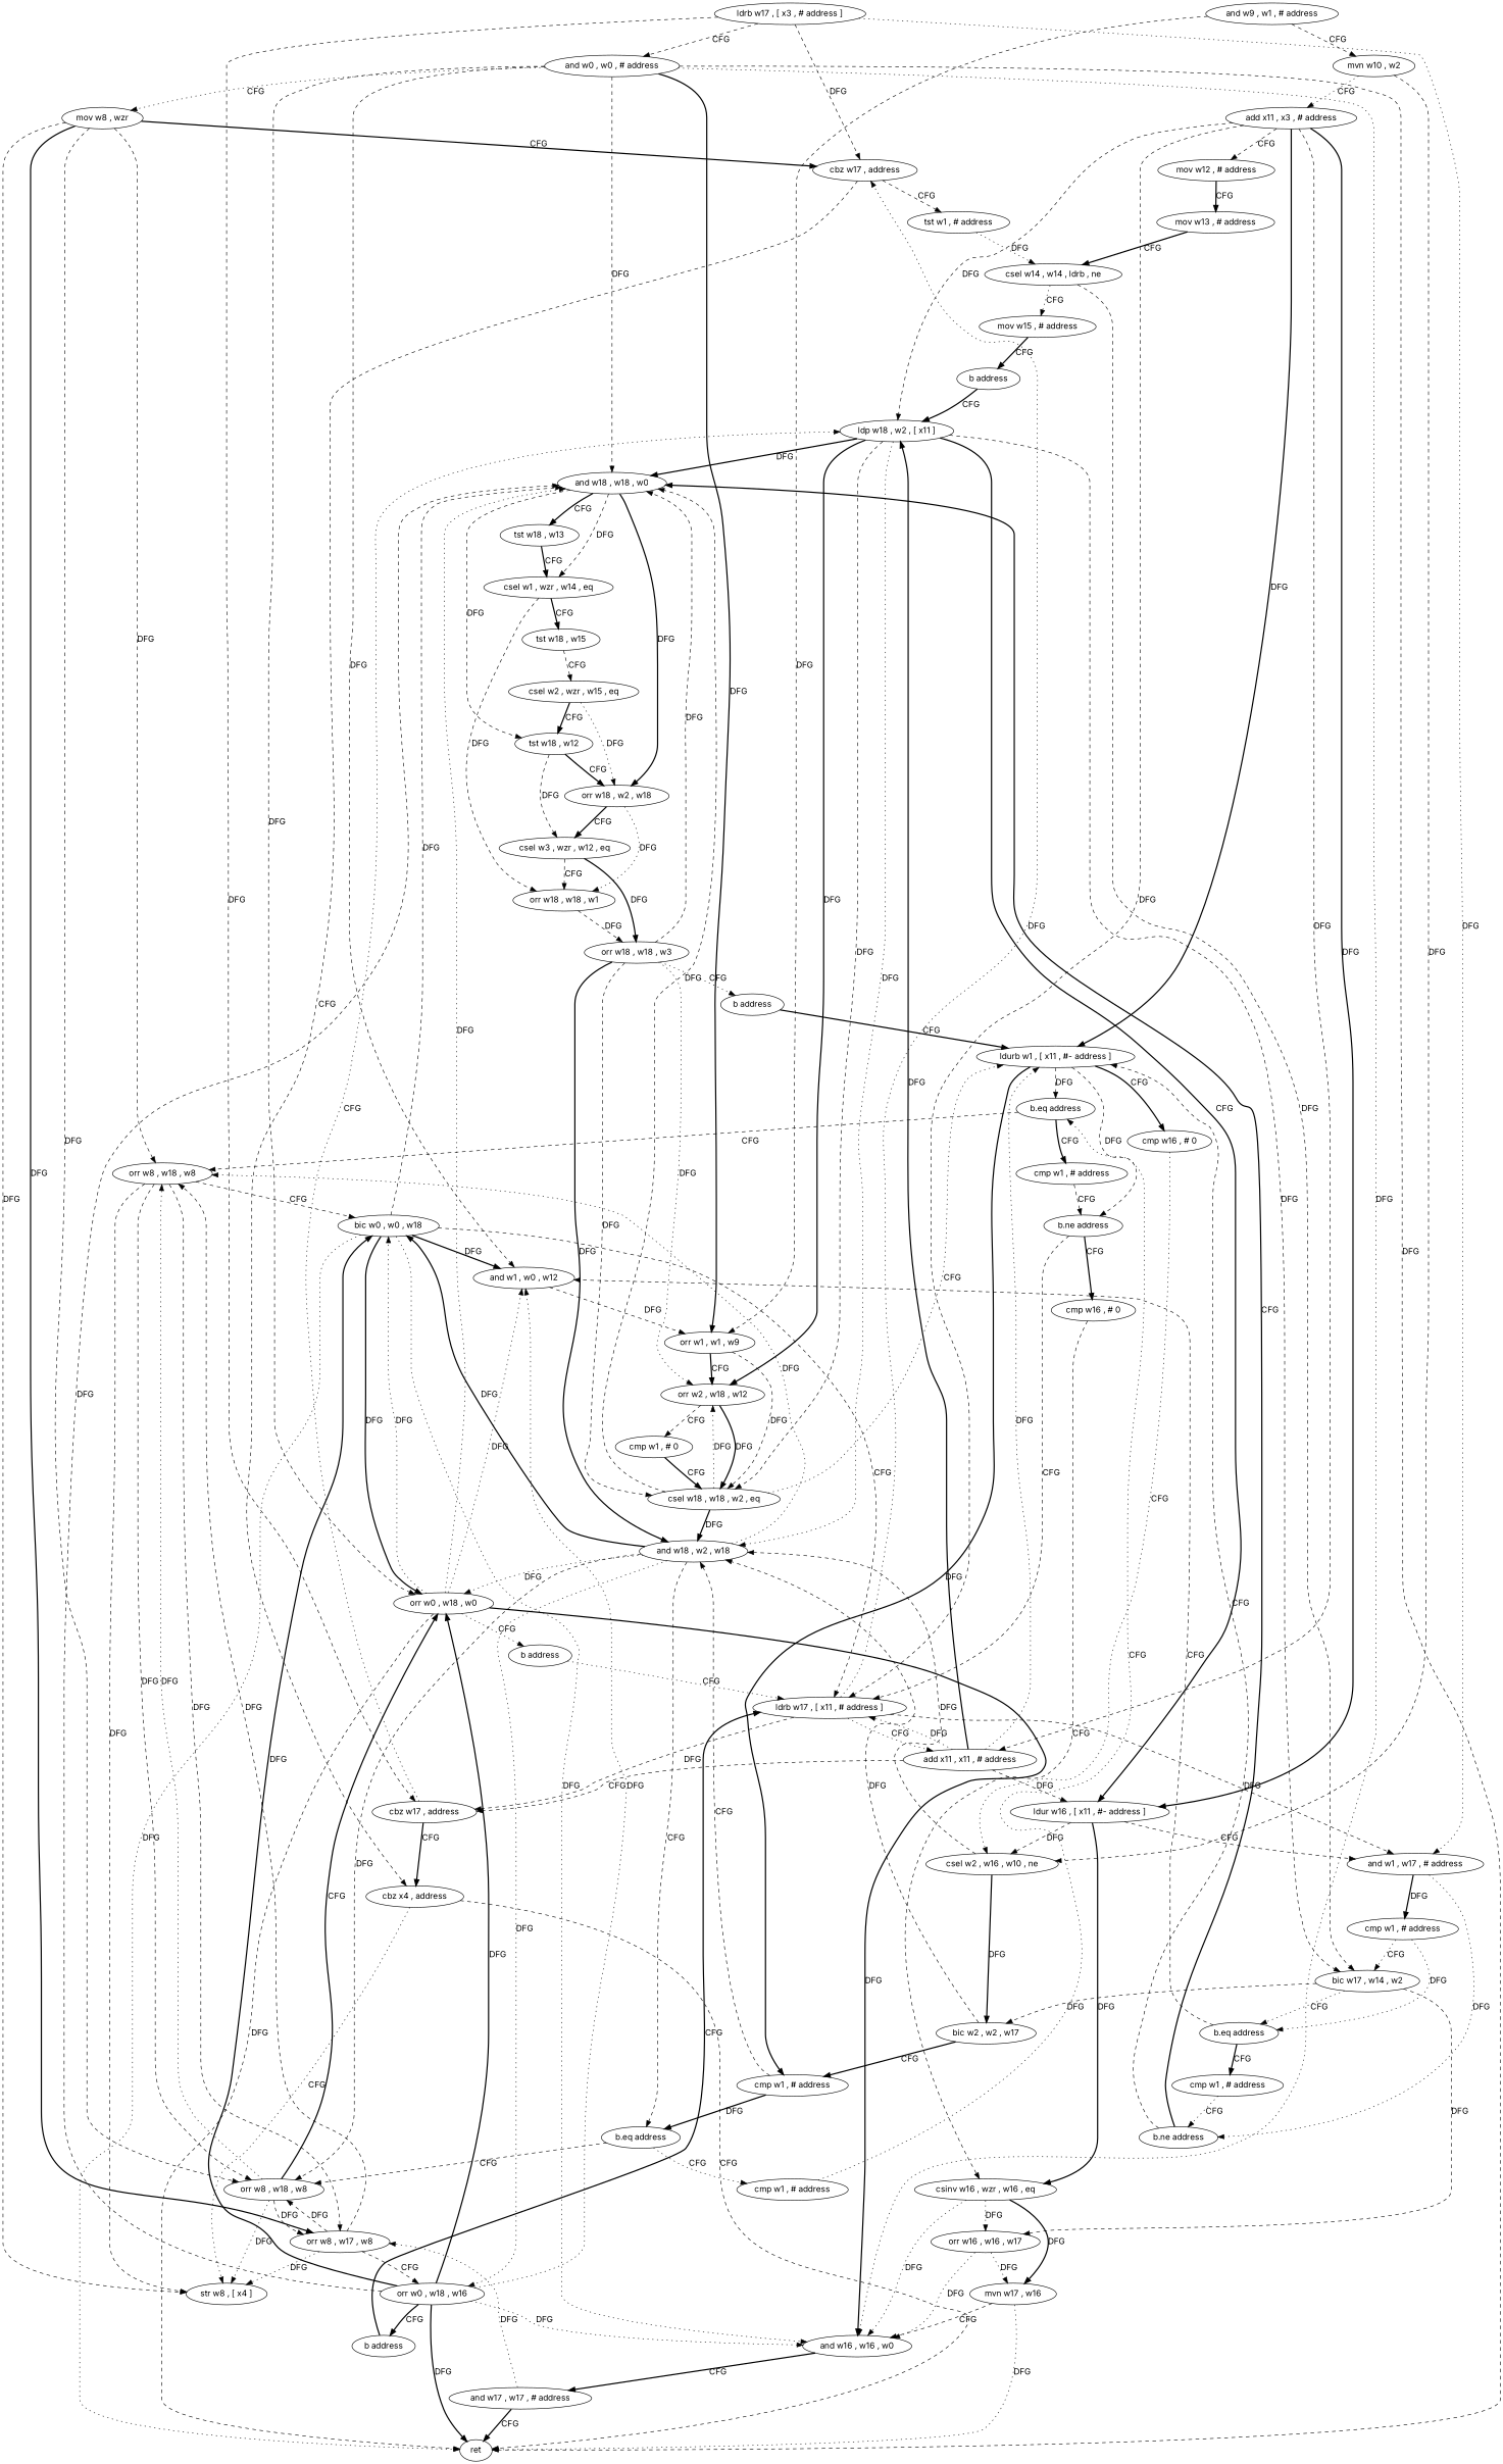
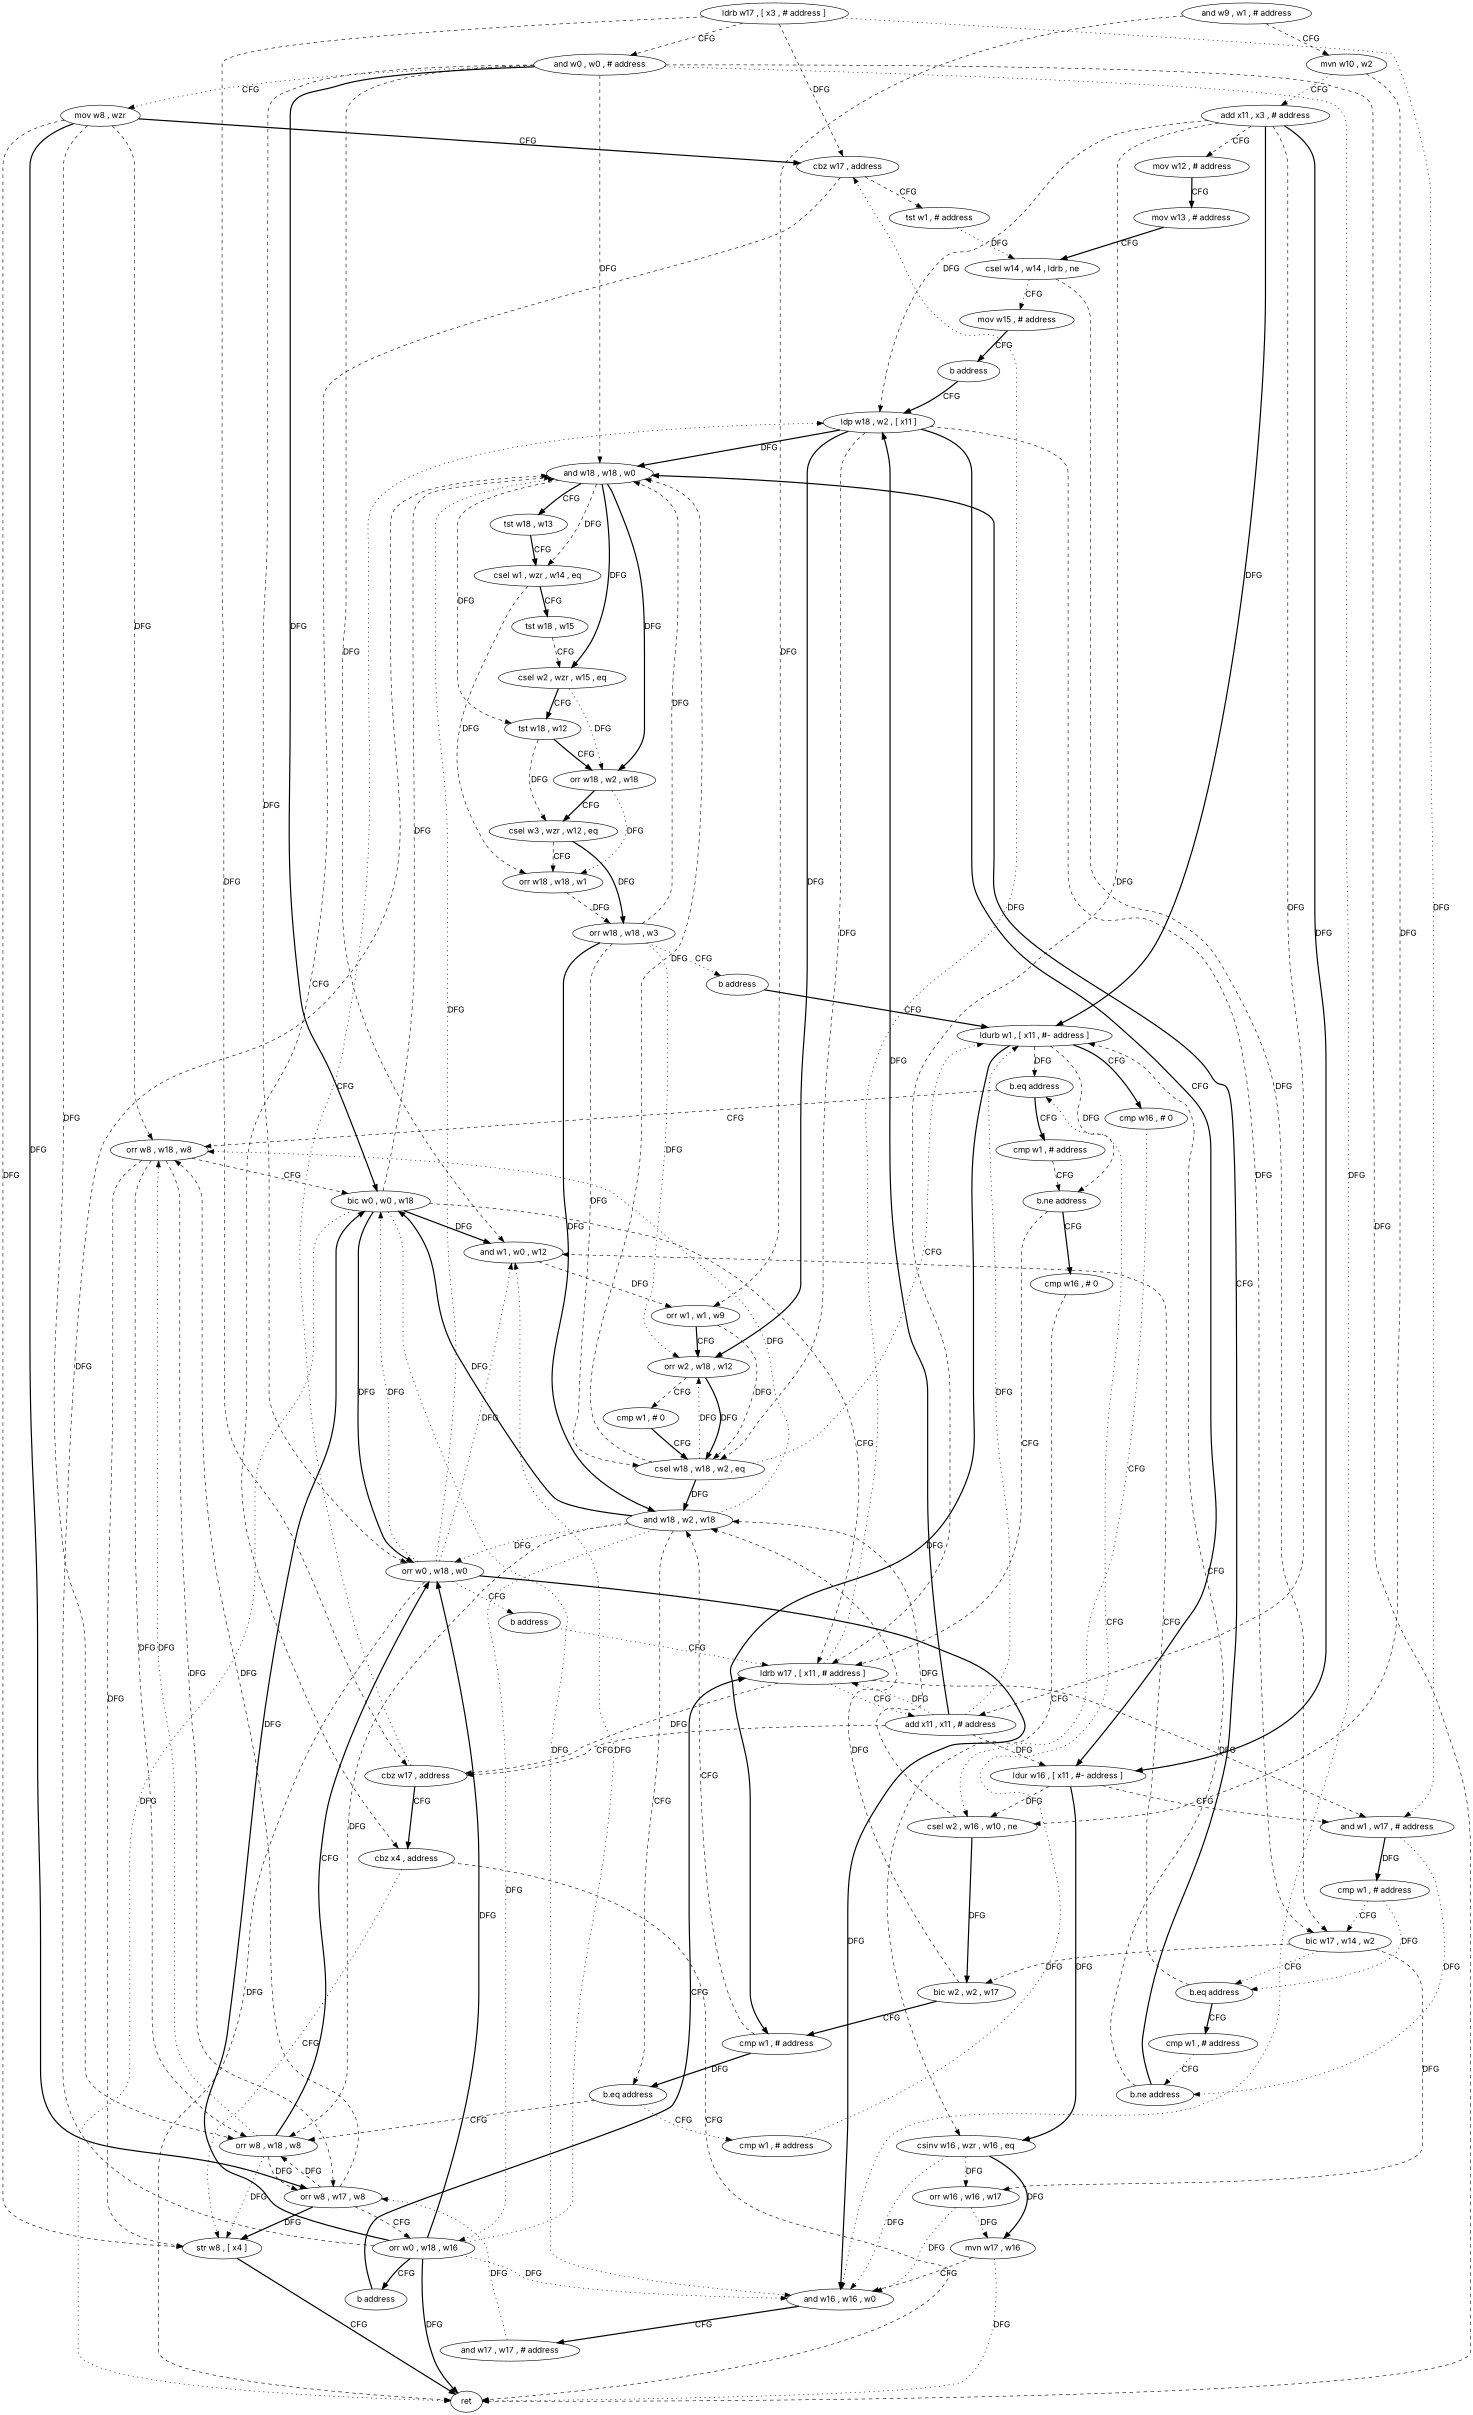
  digraph {
    fontname=Inter
    node [fontname=Inter]
    edge [fontname=Inter style=dashed]
    n1 [label="ldrb w17 , [ x3 , # address ]"]
    n2 [label="and w0 , w0 , # address"]
    n3 [label="cbz w17 , address"]
    n4 [label="and w1 , w17 , # address"]
    n5 [label="cbz w17 , address"]
    n6 [label="mov w8 , wzr"]
    n7 [label=ret]
    n8 [label="and w1 , w0 , w12"]
    n9 [label="and w18 , w18 , w0"]
    n10 [label="orr w0 , w18 , w0"]
    n11 [label="bic w0 , w0 , w18"]
    n12 [label="and w16 , w16 , w0"]
    n13 [label="cbz x4 , address"]
    n14 [label="tst w1 , # address"]
    n15 [label="cmp w1 , # address"]
    n16 [label="b.ne address"]
    n17 [label="ldp w18 , w2 , [ x11 ]"]
    n18 [label="str w8 , [ x4 ]"]
    n19 [label="orr w8 , w18 , w8"]
    n20 [label="orr w8 , w18 , w8"]
    n21 [label="orr w8 , w17 , w8"]
    n22 [label="orr w1 , w1 , w9"]
    n23 [label="tst w18 , w13"]
    n24 [label="csel w1 , wzr , w14 , eq"]
    n25 [label="csel w2 , wzr , w15 , eq"]
    n26 [label="tst w18 , w12"]
    n27 [label="orr w18 , w2 , w18"]
    n28 [label="b address"]
    n29 [label="ldrb w17 , [ x11 , # address ]"]
    n30 [label="and w17 , w17 , # address"]
    n31 [label="orr w0 , w18 , w16"]
    n32 [label="csel w14 , w14 , ldrb , ne"]
    n33 [label="mov w15 , # address"]
    n34 [label="bic w17 , w14 , w2"]
    n35 [label="and w9 , w1 , # address"]
    n36 [label="mvn w10 , w2"]
    n37 [label="add x11 , x3 , # address"]
    n38 [label="csel w2 , w16 , w10 , ne"]
    n39 [label="orr w2 , w18 , w12"]
    n40 [label="csel w18 , w18 , w2 , eq"]
    n41 [label="mov w12 , # address"]
    n42 [label="ldur w16 , [ x11 , #- address ]"]
    n43 [label="ldurb w1 , [ x11 , #- address ]"]
    n44 [label="add x11 , x11 , # address"]
    n45 [label="and w18 , w2 , w18"]
    n46 [label="bic w2 , w2 , w17"]
    n47 [label="mov w13 , # address"]
    n48 [label="csinv w16 , wzr , w16 , eq"]
    n49 [label="b.eq address"]
    n50 [label="cmp w16 , # 0"]
    n51 [label="cmp w1 , # address"]
    n52 [label="b.ne address"]
    n53 [label="b address"]
    n54 [label="b.eq address"]
    n55 [label="orr w16 , w16 , w17"]
    n56 [label="cmp w1 , # 0"]
    n57 [label="b.eq address"]
    n58 [label="mvn w17 , w16"]
    n59 [label="cmp w1 , # address"]
    n60 [label="cmp w1 , # address"]
    n61 [label="cmp w16 , # 0"]
    n62 [label="tst w18 , w15"]
    n63 [label="orr w18 , w18 , w1"]
    n64 [label="csel w3 , wzr , w12 , eq"]
    n65 [label="cmp w1 , # address"]
    n66 [label="b address"]
    n67 [label="orr w18 , w18 , w3"]
    n68 [label="b address"]
    n1 -> n2 [label=CFG]
    n1 -> n3 [label=DFG]
    n1 -> n4 [label=DFG style=dotted]
    n1 -> n5 [label=DFG]
    n2 -> n6 [label=CFG style=dotted]
    n2 -> n7 [label=DFG]
    n2 -> n8 [label=DFG]
    n2 -> n9 [label=DFG]
    n2 -> n10 [label=DFG]
-   n2 -> n22 [label=DFG style=bold]
+   n2 -> n11 [label=DFG style=bold]
    n2 -> n12 [label=DFG style=dotted]
    n3 -> n13 [label=CFG]
    n3 -> n14 [label=CFG]
    n4 -> n15 [label=DFG style=bold]
    n4 -> n16 [label=DFG style=dotted]
    n5 -> n13 [label=CFG style=bold]
    n5 -> n17 [label=CFG style=dotted]
    n6 -> n3 [label=CFG style=bold]
    n6 -> n18 [label=DFG]
    n6 -> n19 [label=DFG]
    n6 -> n20 [label=DFG]
    n6 -> n21 [label=DFG style=bold]
    n8 -> n22 [label=DFG]
    n9 -> n23 [label=CFG style=bold]
    n9 -> n24 [label=DFG]
+   n9 -> n25 [label=DFG style=bold]
    n9 -> n26 [label=DFG]
    n9 -> n27 [label=DFG style=bold]
    n10 -> n7 [label=DFG]
    n10 -> n8 [label=DFG style=dotted]
    n10 -> n9 [label=DFG style=dotted]
    n10 -> n11 [label=DFG style=dotted]
    n10 -> n12 [label=DFG style=bold]
    n10 -> n28 [label=CFG style=dotted]
    n11 -> n7 [label=DFG style=dotted]
    n11 -> n8 [label=DFG style=bold]
    n11 -> n9 [label=DFG]
    n11 -> n10 [label=DFG style=bold]
    n11 -> n12 [label=DFG style=dotted]
    n11 -> n29 [label=CFG]
    n12 -> n30 [label=CFG style=bold]
    n13 -> n7 [label=CFG]
    n13 -> n18 [label=CFG style=dotted]
    n14 -> n32 [label=DFG style=dotted]
    n15 -> n34 [label=CFG style=dotted]
    n15 -> n54 [label=DFG style=dotted]
    n16 -> n9 [label=CFG style=bold]
    n16 -> n43 [label=CFG]
    n17 -> n9 [label=DFG style=bold]
    n17 -> n34 [label=DFG]
    n17 -> n39 [label=DFG style=bold]
    n17 -> n40 [label=DFG]
    n17 -> n42 [label=CFG style=bold]
-   n17 -> n45 [label=DFG style=dotted]
-   n30 -> n7 [label=CFG style=bold]
+   n18 -> n7 [label=CFG style=bold]
    n19 -> n10 [label=CFG style=bold]
    n19 -> n18 [label=DFG style=dotted]
    n19 -> n20 [label=DFG style=dotted]
    n19 -> n21 [label=DFG]
    n20 -> n11 [label=CFG]
    n20 -> n18 [label=DFG]
    n20 -> n19 [label=DFG]
    n20 -> n21 [label=DFG]
-   n21 -> n18 [label=DFG style=dotted]
+   n21 -> n18 [label=DFG style=bold]
    n21 -> n19 [label=DFG]
    n21 -> n20 [label=DFG]
    n21 -> n31 [label=CFG]
    n22 -> n39 [label=CFG style=bold]
    n22 -> n40 [label=DFG]
    n23 -> n24 [label=CFG style=bold]
    n24 -> n62 [label=CFG style=bold]
    n24 -> n63 [label=DFG]
    n25 -> n26 [label=CFG style=bold]
    n25 -> n27 [label=DFG style=dotted]
    n26 -> n27 [label=CFG style=bold]
    n26 -> n64 [label=DFG]
    n27 -> n63 [label=DFG style=dotted]
    n27 -> n64 [label=CFG style=bold]
    n28 -> n29 [label=CFG style=dotted]
    n29 -> n3 [label=DFG style=dotted]
    n29 -> n4 [label=DFG]
    n29 -> n5 [label=DFG]
    n29 -> n44 [label=CFG style=dotted]
    n30 -> n21 [label=DFG style=dotted]
    n31 -> n7 [label=DFG style=bold]
    n31 -> n8 [label=DFG style=dotted]
    n31 -> n9 [label=DFG]
    n31 -> n10 [label=DFG style=bold]
    n31 -> n11 [label=DFG style=bold]
    n31 -> n12 [label=DFG style=dotted]
    n31 -> n66 [label=CFG style=bold]
    n32 -> n33 [label=CFG style=dotted]
    n32 -> n34 [label=DFG]
    n33 -> n53 [label=CFG style=bold]
    n34 -> n46 [label=DFG]
    n34 -> n54 [label=CFG style=dotted]
    n34 -> n55 [label=DFG]
    n35 -> n22 [label=DFG]
    n35 -> n36 [label=CFG]
    n36 -> n37 [label=CFG style=dotted]
    n36 -> n38 [label=DFG]
    n37 -> n17 [label=DFG]
    n37 -> n29 [label=DFG]
    n37 -> n41 [label=CFG]
    n37 -> n42 [label=DFG style=bold]
    n37 -> n43 [label=DFG style=bold]
    n37 -> n44 [label=DFG]
    n38 -> n45 [label=DFG]
    n38 -> n46 [label=DFG style=bold]
    n39 -> n40 [label=DFG style=bold]
    n39 -> n56 [label=CFG]
    n40 -> n9 [label=DFG]
    n40 -> n39 [label=DFG style=dotted]
    n40 -> n43 [label=CFG style=dotted]
    n40 -> n45 [label=DFG style=bold]
    n41 -> n47 [label=CFG style=bold]
    n42 -> n4 [label=CFG]
    n42 -> n38 [label=DFG]
    n42 -> n48 [label=DFG style=bold]
    n43 -> n49 [label=DFG]
    n43 -> n50 [label=CFG style=bold]
    n43 -> n51 [label=DFG style=bold]
    n43 -> n52 [label=DFG]
    n44 -> n5 [label=CFG]
    n44 -> n17 [label=DFG style=bold]
    n44 -> n29 [label=DFG style=dotted]
    n44 -> n42 [label=DFG]
    n44 -> n43 [label=DFG style=dotted]
    n45 -> n10 [label=DFG style=dotted]
    n45 -> n11 [label=DFG style=bold]
    n45 -> n19 [label=DFG]
    n45 -> n20 [label=DFG style=dotted]
    n45 -> n31 [label=DFG style=dotted]
    n45 -> n57 [label=CFG]
    n46 -> n45 [label=DFG]
    n46 -> n51 [label=CFG style=bold]
    n47 -> n32 [label=CFG style=bold]
    n48 -> n12 [label=DFG style=dotted]
    n48 -> n55 [label=DFG style=dotted]
    n48 -> n58 [label=DFG style=bold]
    n49 -> n20 [label=CFG]
    n49 -> n60 [label=CFG style=bold]
    n50 -> n38 [label=CFG style=dotted]
    n51 -> n45 [label=CFG]
    n51 -> n57 [label=DFG style=bold]
    n52 -> n29 [label=CFG]
    n52 -> n61 [label=CFG style=bold]
    n53 -> n17 [label=CFG style=bold]
    n54 -> n8 [label=CFG]
    n54 -> n59 [label=CFG style=bold]
    n55 -> n12 [label=DFG style=dotted]
    n55 -> n58 [label=DFG style=dotted]
    n56 -> n40 [label=CFG style=bold]
    n57 -> n19 [label=CFG]
    n57 -> n65 [label=CFG style=dotted]
    n58 -> n7 [label=DFG style=dotted]
    n58 -> n12 [label=CFG]
    n59 -> n16 [label=CFG style=dotted]
    n60 -> n52 [label=CFG]
    n61 -> n48 [label=CFG]
    n62 -> n25 [label=CFG]
    n63 -> n67 [label=DFG]
    n64 -> n63 [label=CFG]
    n64 -> n67 [label=DFG style=bold]
    n65 -> n49 [label=CFG style=dotted]
    n66 -> n29 [label=CFG style=bold]
    n67 -> n9 [label=DFG]
    n67 -> n39 [label=DFG style=dotted]
    n67 -> n40 [label=DFG]
    n67 -> n45 [label=DFG style=bold]
    n67 -> n68 [label=CFG style=dotted]
    n68 -> n43 [label=CFG style=bold]
  }
